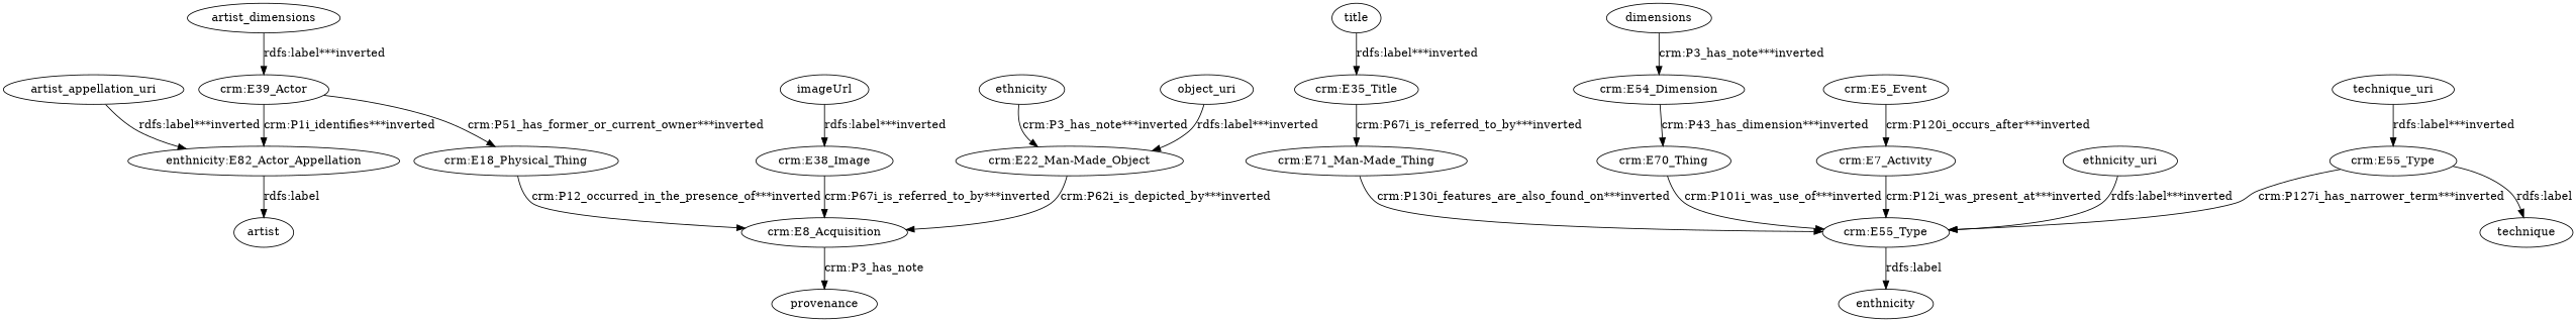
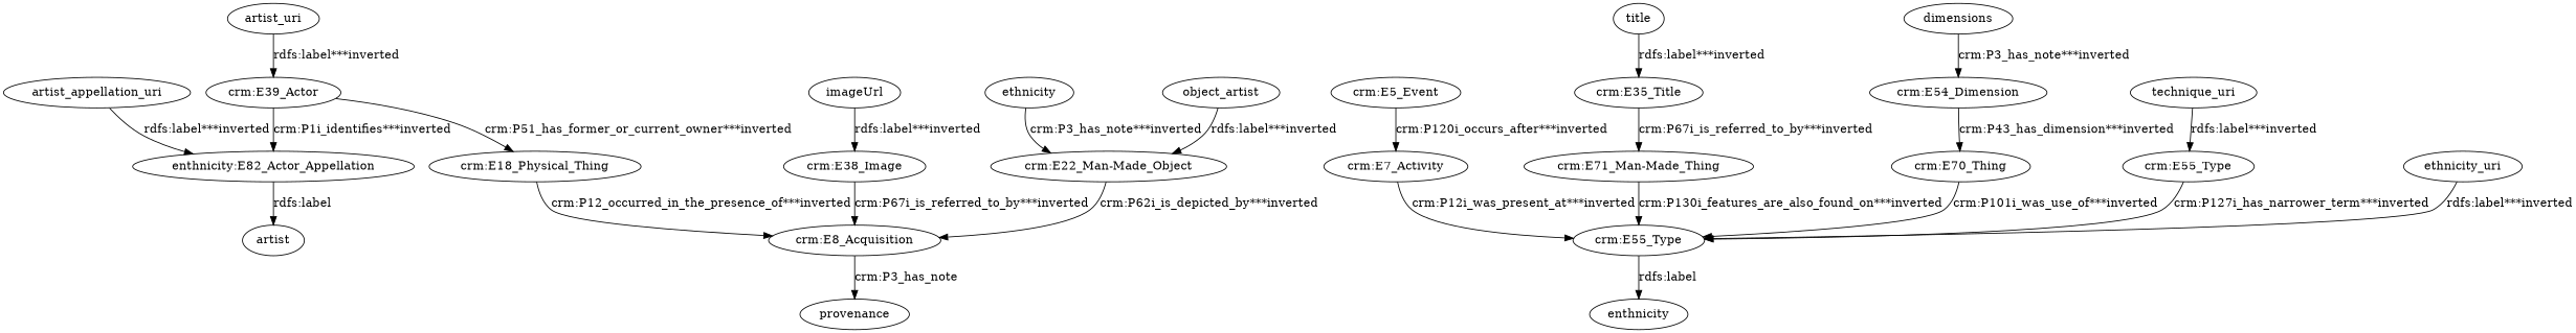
  digraph {
    node [type=class_uri]
    edge [type=st_property_uri weight=1]
    n1 [label=ethnicity type=attribute_name]
    n2 [label="crm:E22_Man-Made_Object"]
    n3 [label="crm:E8_Acquisition"]
    n4 [label=provenance type=attribute_name]
    n5 [label=artist_appellation_uri type=attribute_name]
    n6 [label="enthnicity:E82_Actor_Appellation"]
    n7 [label=artist type=attribute_name]
-   n8 [label=artist_dimensions type=attribute_name]
+   n8 [label=artist_uri type=attribute_name]
    n9 [label="crm:E39_Actor"]
    n10 [label="crm:E18_Physical_Thing"]
    n11 [label="crm:E5_Event"]
    n12 [label="crm:E7_Activity"]
    n13 [label="crm:E35_Title"]
    n14 [label="crm:E71_Man-Made_Thing"]
    n15 [label="crm:E55_Type"]
    n16 [label=enthnicity type=attribute_name]
    n17 [label="crm:E38_Image"]
    n18 [label="crm:E54_Dimension"]
    n19 [label="crm:E70_Thing"]
    n20 [label="crm:E55_Type"]
-   n21 [label=technique type=attribute_name]
    n22 [label=dimensions type=attribute_name]
    n23 [label=ethnicity_uri type=attribute_name]
    n24 [label=imageUrl type=attribute_name]
-   n25 [label=object_uri type=attribute_name]
+   n25 [label=object_artist type=attribute_name]
    n26 [label=technique_uri type=attribute_name]
    n27 [label=title type=attribute_name]
    n1 -> n2 [label="crm:P3_has_note***inverted"]
    n2 -> n3 [label="crm:P62i_is_depicted_by***inverted" type=inherited weight=4]
    n3 -> n4 [label="crm:P3_has_note" weight=""]
    n5 -> n6 [label="rdfs:label***inverted"]
    n6 -> n7 [label="rdfs:label" weight=""]
    n8 -> n9 [label="rdfs:label***inverted"]
    n9 -> n6 [label="crm:P1i_identifies***inverted" type=inherited weight=4]
    n9 -> n10 [label="crm:P51_has_former_or_current_owner***inverted" type=direct_property_uri]
    n10 -> n3 [label="crm:P12_occurred_in_the_presence_of***inverted" type=inherited weight=4]
    n11 -> n12 [label="crm:P120i_occurs_after***inverted" type=inherited weight=4]
    n12 -> n15 [label="crm:P12i_was_present_at***inverted" type=inherited weight=4]
    n13 -> n14 [label="crm:P67i_is_referred_to_by***inverted" type=inherited weight=4]
    n14 -> n15 [label="crm:P130i_features_are_also_found_on***inverted" type=inherited weight=4]
    n15 -> n16 [label="rdfs:label" weight=""]
    n17 -> n3 [label="crm:P67i_is_referred_to_by***inverted" type=inherited weight=4]
    n18 -> n19 [label="crm:P43_has_dimension***inverted" type=direct_property_uri]
    n19 -> n15 [label="crm:P101i_was_use_of***inverted" type=direct_property_uri]
    n20 -> n15 [label="crm:P127i_has_narrower_term***inverted" type=direct_property_uri]
-   n20 -> n21 [label="rdfs:label" weight=""]
    n22 -> n18 [label="crm:P3_has_note***inverted"]
    n23 -> n15 [label="rdfs:label***inverted"]
    n24 -> n17 [label="rdfs:label***inverted"]
    n25 -> n2 [label="rdfs:label***inverted"]
    n26 -> n20 [label="rdfs:label***inverted"]
    n27 -> n13 [label="rdfs:label***inverted"]
  }
